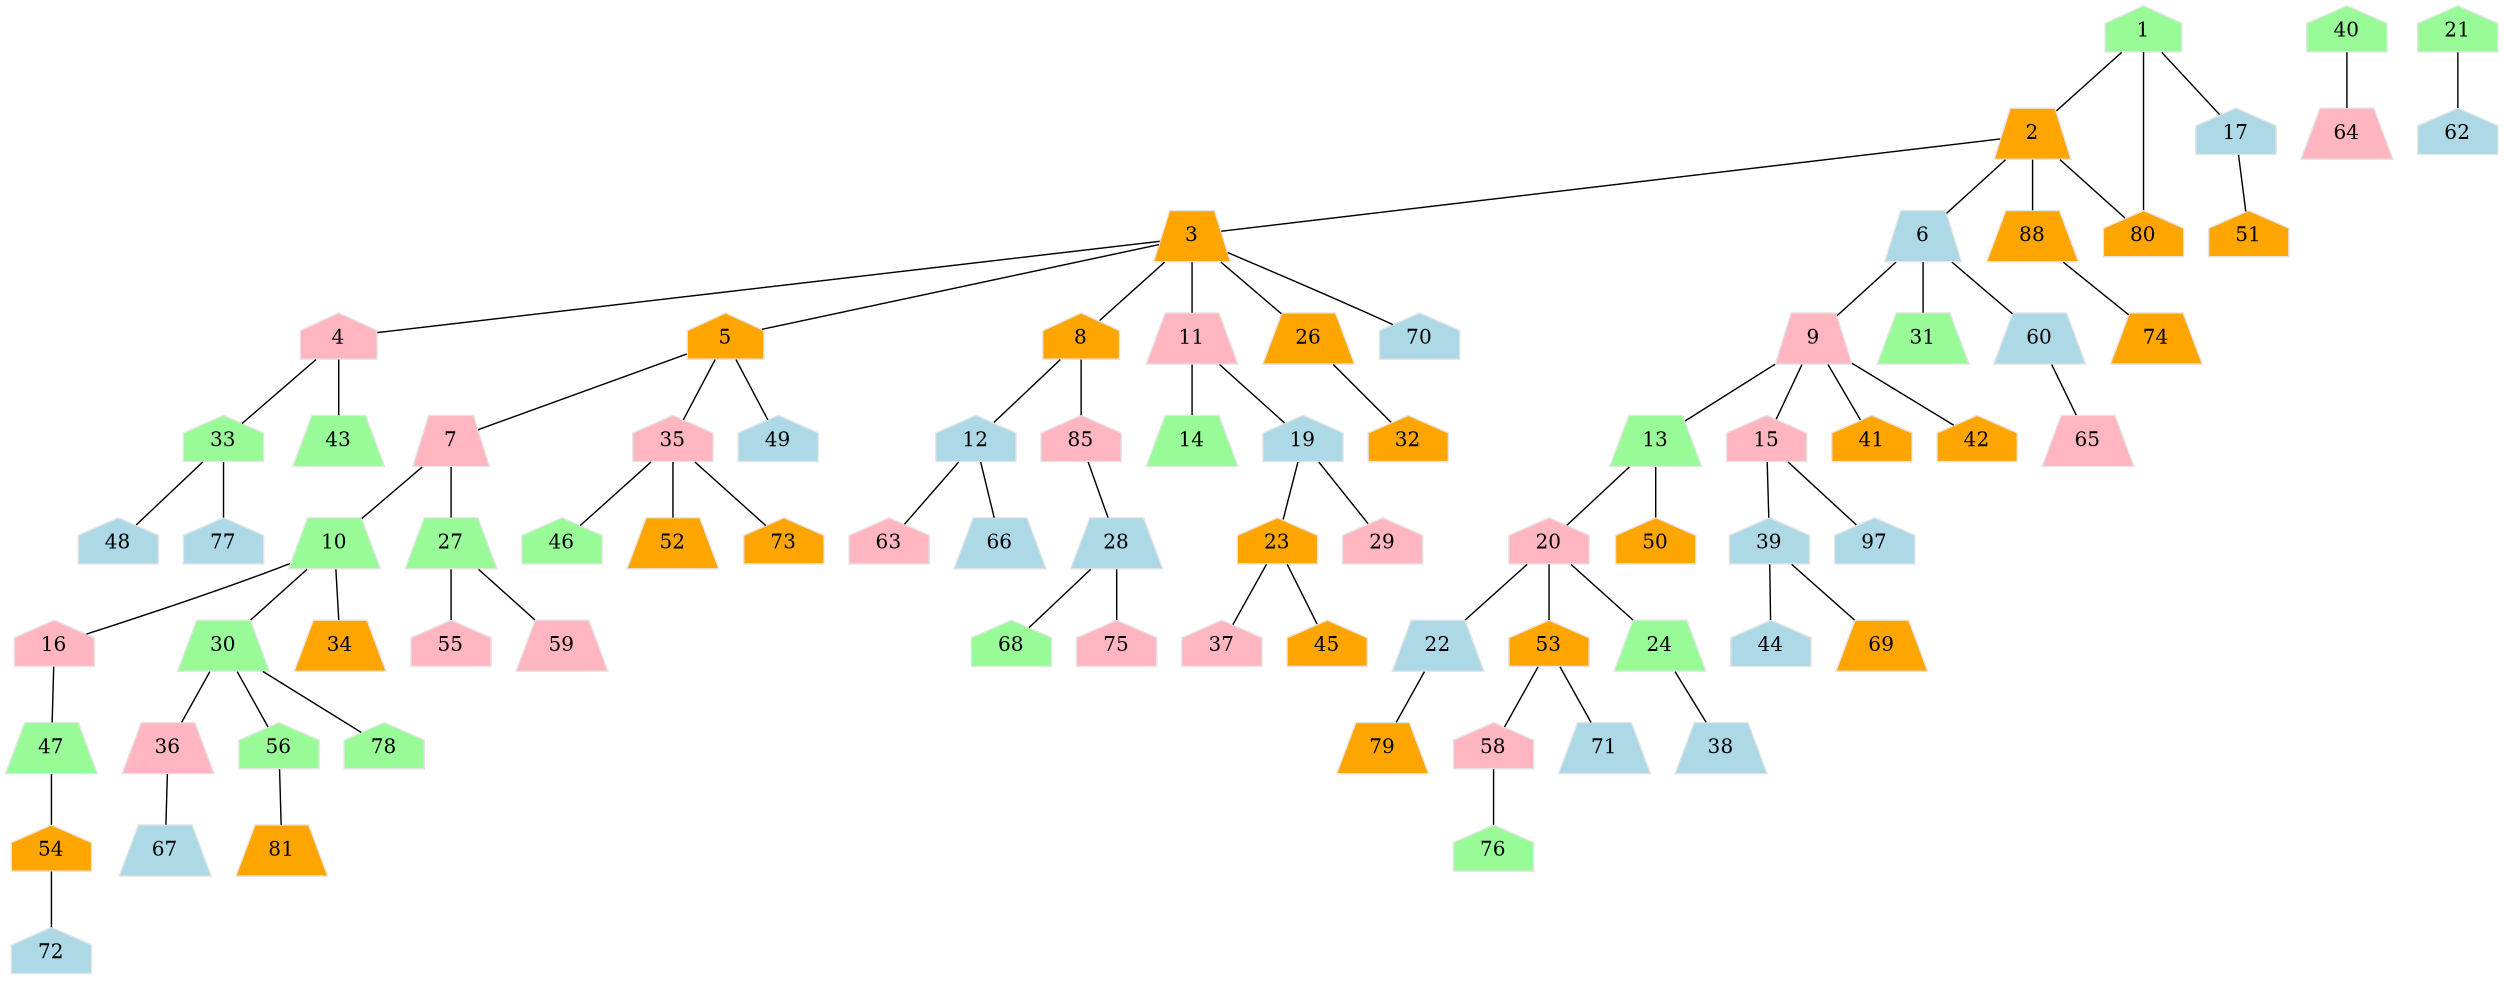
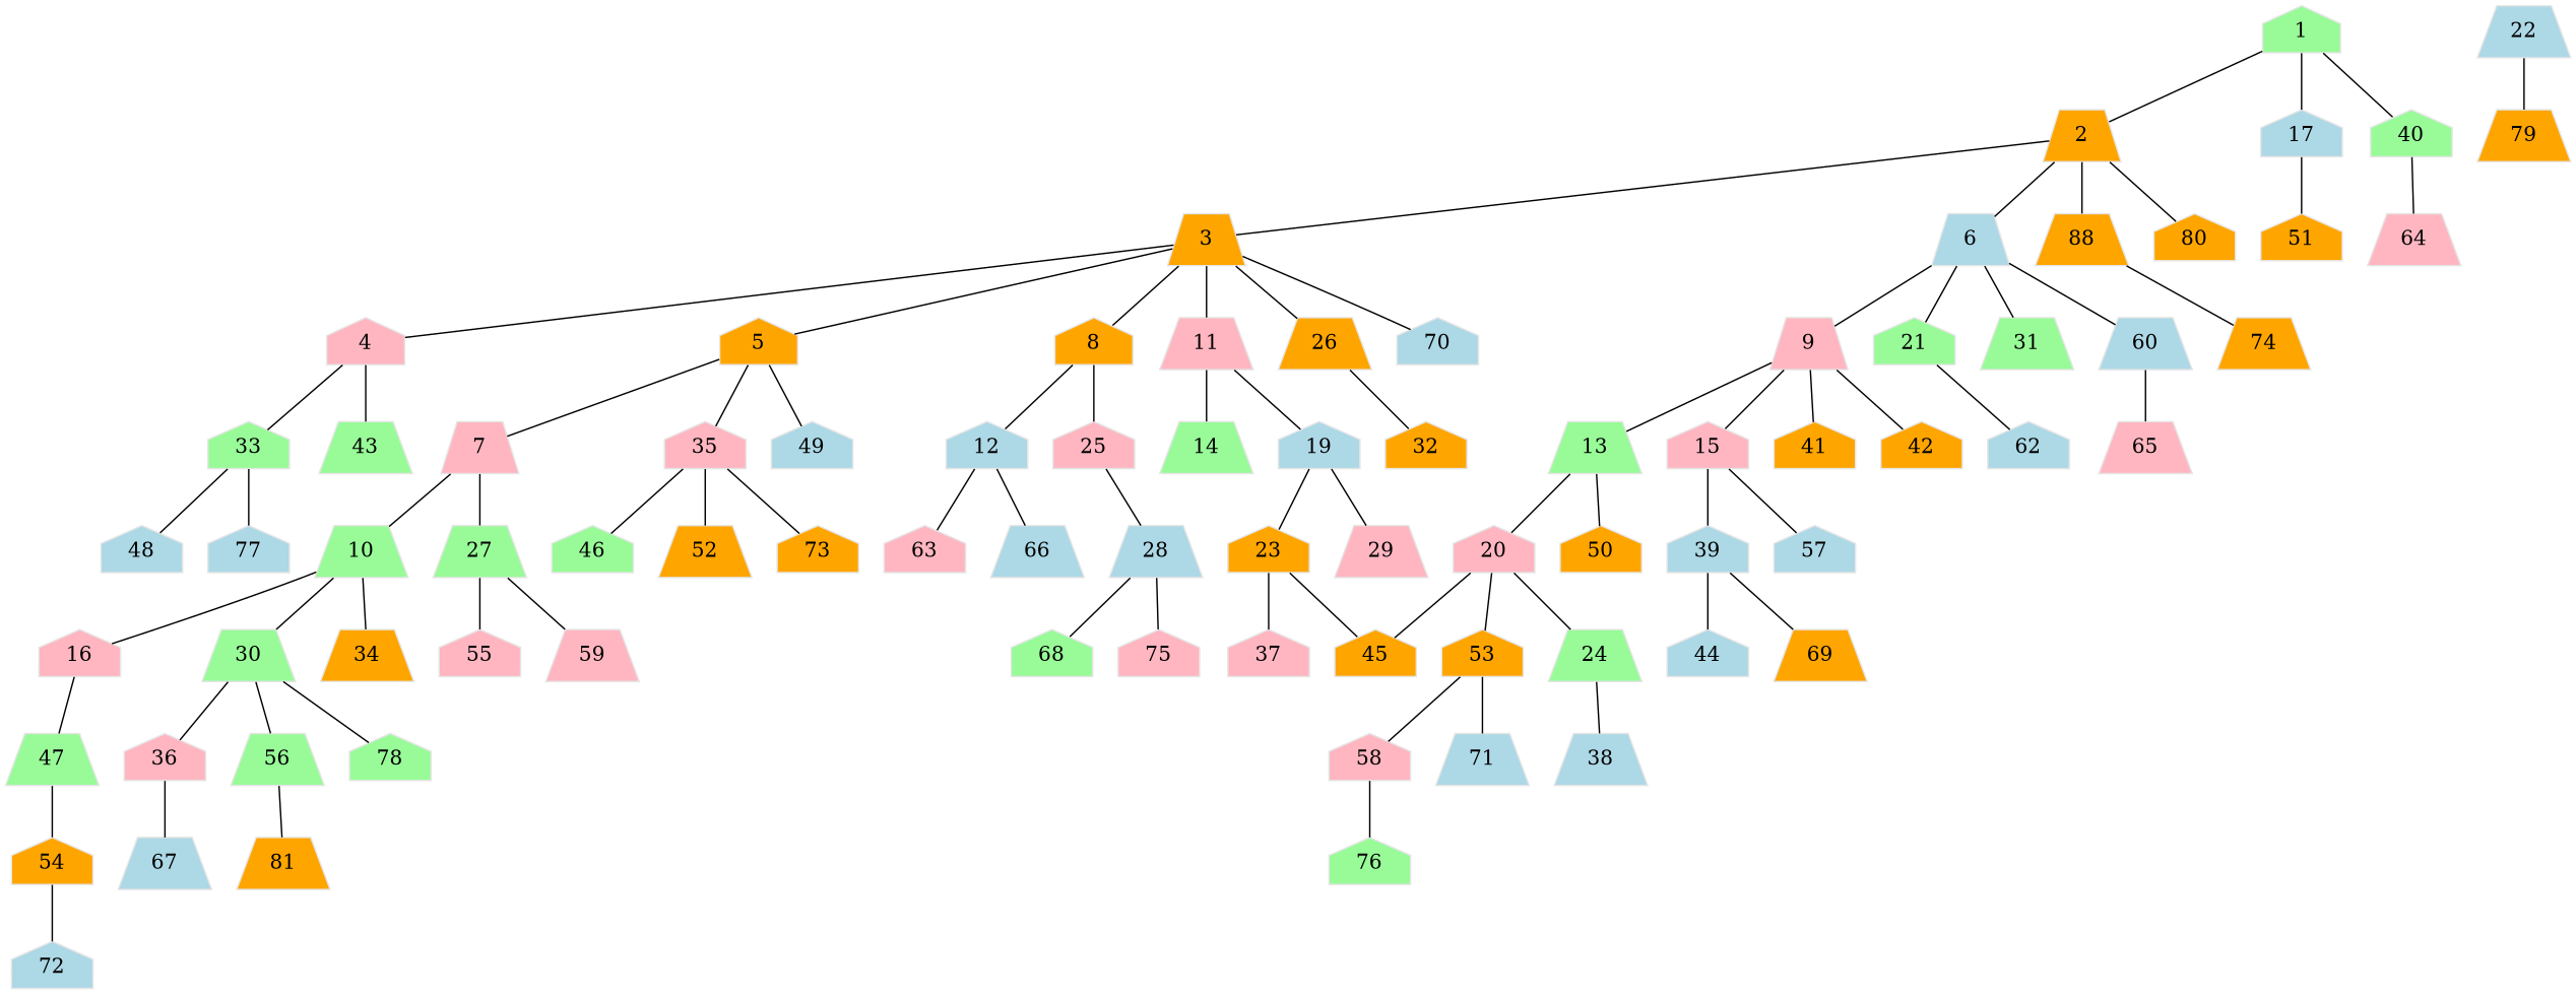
  graph {
    node [color=gray90 fillcolor=orange shape=house style=filled]
    1 [fillcolor=palegreen]
    2 [shape=trapezium]
    17 [fillcolor=lightblue]
    40 [fillcolor=palegreen]
    3 [shape=trapezium]
    6 [fillcolor=lightblue shape=trapezium]
    n7 [label=88 shape=trapezium]
    80
    51
    64 [fillcolor=lightpink shape=trapezium]
    4 [fillcolor=lightpink]
    5
    8
    11 [fillcolor=lightpink shape=trapezium]
    26 [shape=trapezium]
    70 [fillcolor=lightblue]
    9 [fillcolor=lightpink shape=trapezium]
    21 [fillcolor=palegreen]
    31 [fillcolor=palegreen shape=trapezium]
    60 [fillcolor=lightblue shape=trapezium]
    74 [shape=trapezium]
    33 [fillcolor=palegreen]
    43 [fillcolor=palegreen shape=trapezium]
    7 [fillcolor=lightpink shape=trapezium]
    35 [fillcolor=lightpink]
    49 [fillcolor=lightblue]
    12 [fillcolor=lightblue]
-   25 [fillcolor=lightpink label=85]
+   25 [fillcolor=lightpink]
    14 [fillcolor=palegreen shape=trapezium]
    19 [fillcolor=lightblue]
    32
    48 [fillcolor=lightblue]
    77 [fillcolor=lightblue]
    10 [fillcolor=palegreen shape=trapezium]
    27 [fillcolor=palegreen shape=trapezium]
    46 [fillcolor=palegreen]
    52 [shape=trapezium]
    73
    13 [fillcolor=palegreen shape=trapezium]
    15 [fillcolor=lightpink]
    41
    42
    62 [fillcolor=lightblue]
    65 [fillcolor=lightpink shape=trapezium]
    16 [fillcolor=lightpink]
    30 [fillcolor=palegreen shape=trapezium]
    34 [shape=trapezium]
    55 [fillcolor=lightpink]
    59 [fillcolor=lightpink shape=trapezium]
    63 [fillcolor=lightpink]
    66 [fillcolor=lightblue shape=trapezium]
    28 [fillcolor=lightblue shape=trapezium]
    20 [fillcolor=lightpink]
    50
    39 [fillcolor=lightblue]
-   57 [fillcolor=lightblue label=97]
+   57 [fillcolor=lightblue]
    47 [fillcolor=palegreen shape=trapezium]
-   36 [fillcolor=lightpink shape=trapezium]
-   56 [fillcolor=palegreen]
+   36 [fillcolor=lightpink]
+   56 [fillcolor=palegreen shape=trapezium]
    78 [fillcolor=palegreen]
    23
-   29 [fillcolor=lightpink]
+   29 [fillcolor=lightpink shape=trapezium]
    22 [fillcolor=lightblue shape=trapezium]
    53
    24 [fillcolor=palegreen shape=trapezium]
    44 [fillcolor=lightblue]
    69 [shape=trapezium]
    54
    37 [fillcolor=lightpink]
    45
    79 [shape=trapezium]
    58 [fillcolor=lightpink]
    71 [fillcolor=lightblue shape=trapezium]
    38 [fillcolor=lightblue shape=trapezium]
    68 [fillcolor=palegreen]
    75 [fillcolor=lightpink]
    67 [fillcolor=lightblue shape=trapezium]
    81 [shape=trapezium]
    72 [fillcolor=lightblue]
    76 [fillcolor=palegreen]
    1 -- 2
    1 -- 17
-   1 -- 80
+   1 -- 40
    2 -- 3
    2 -- 6
    2 -- n7
    2 -- 80
    17 -- 51
    40 -- 64
    3 -- 4
    3 -- 5
    3 -- 8
    3 -- 11
    3 -- 26
    3 -- 70
    6 -- 9
+   6 -- 21
    6 -- 31
    6 -- 60
    n7 -- 74
    4 -- 33
    4 -- 43
    5 -- 7
    5 -- 35
    5 -- 49
    8 -- 12
    8 -- 25
    11 -- 14
    11 -- 19
    26 -- 32
    9 -- 13
    9 -- 15
    9 -- 41
    9 -- 42
    21 -- 62
    60 -- 65
    33 -- 48
    33 -- 77
    7 -- 10
    7 -- 27
    35 -- 46
    35 -- 52
    35 -- 73
    12 -- 63
    12 -- 66
    25 -- 28
    19 -- 23
    19 -- 29
    10 -- 16
    10 -- 30
    10 -- 34
    27 -- 55
    27 -- 59
    13 -- 20
    13 -- 50
    15 -- 39
    15 -- 57
    16 -- 47
    30 -- 36
    30 -- 56
    30 -- 78
    28 -- 68
    28 -- 75
-   20 -- 22
+   20 -- 45
    20 -- 53
    20 -- 24
    39 -- 44
    39 -- 69
    47 -- 54
    36 -- 67
    56 -- 81
    23 -- 37
    23 -- 45
    22 -- 79
    53 -- 58
    53 -- 71
    24 -- 38
    54 -- 72
    58 -- 76
  }
